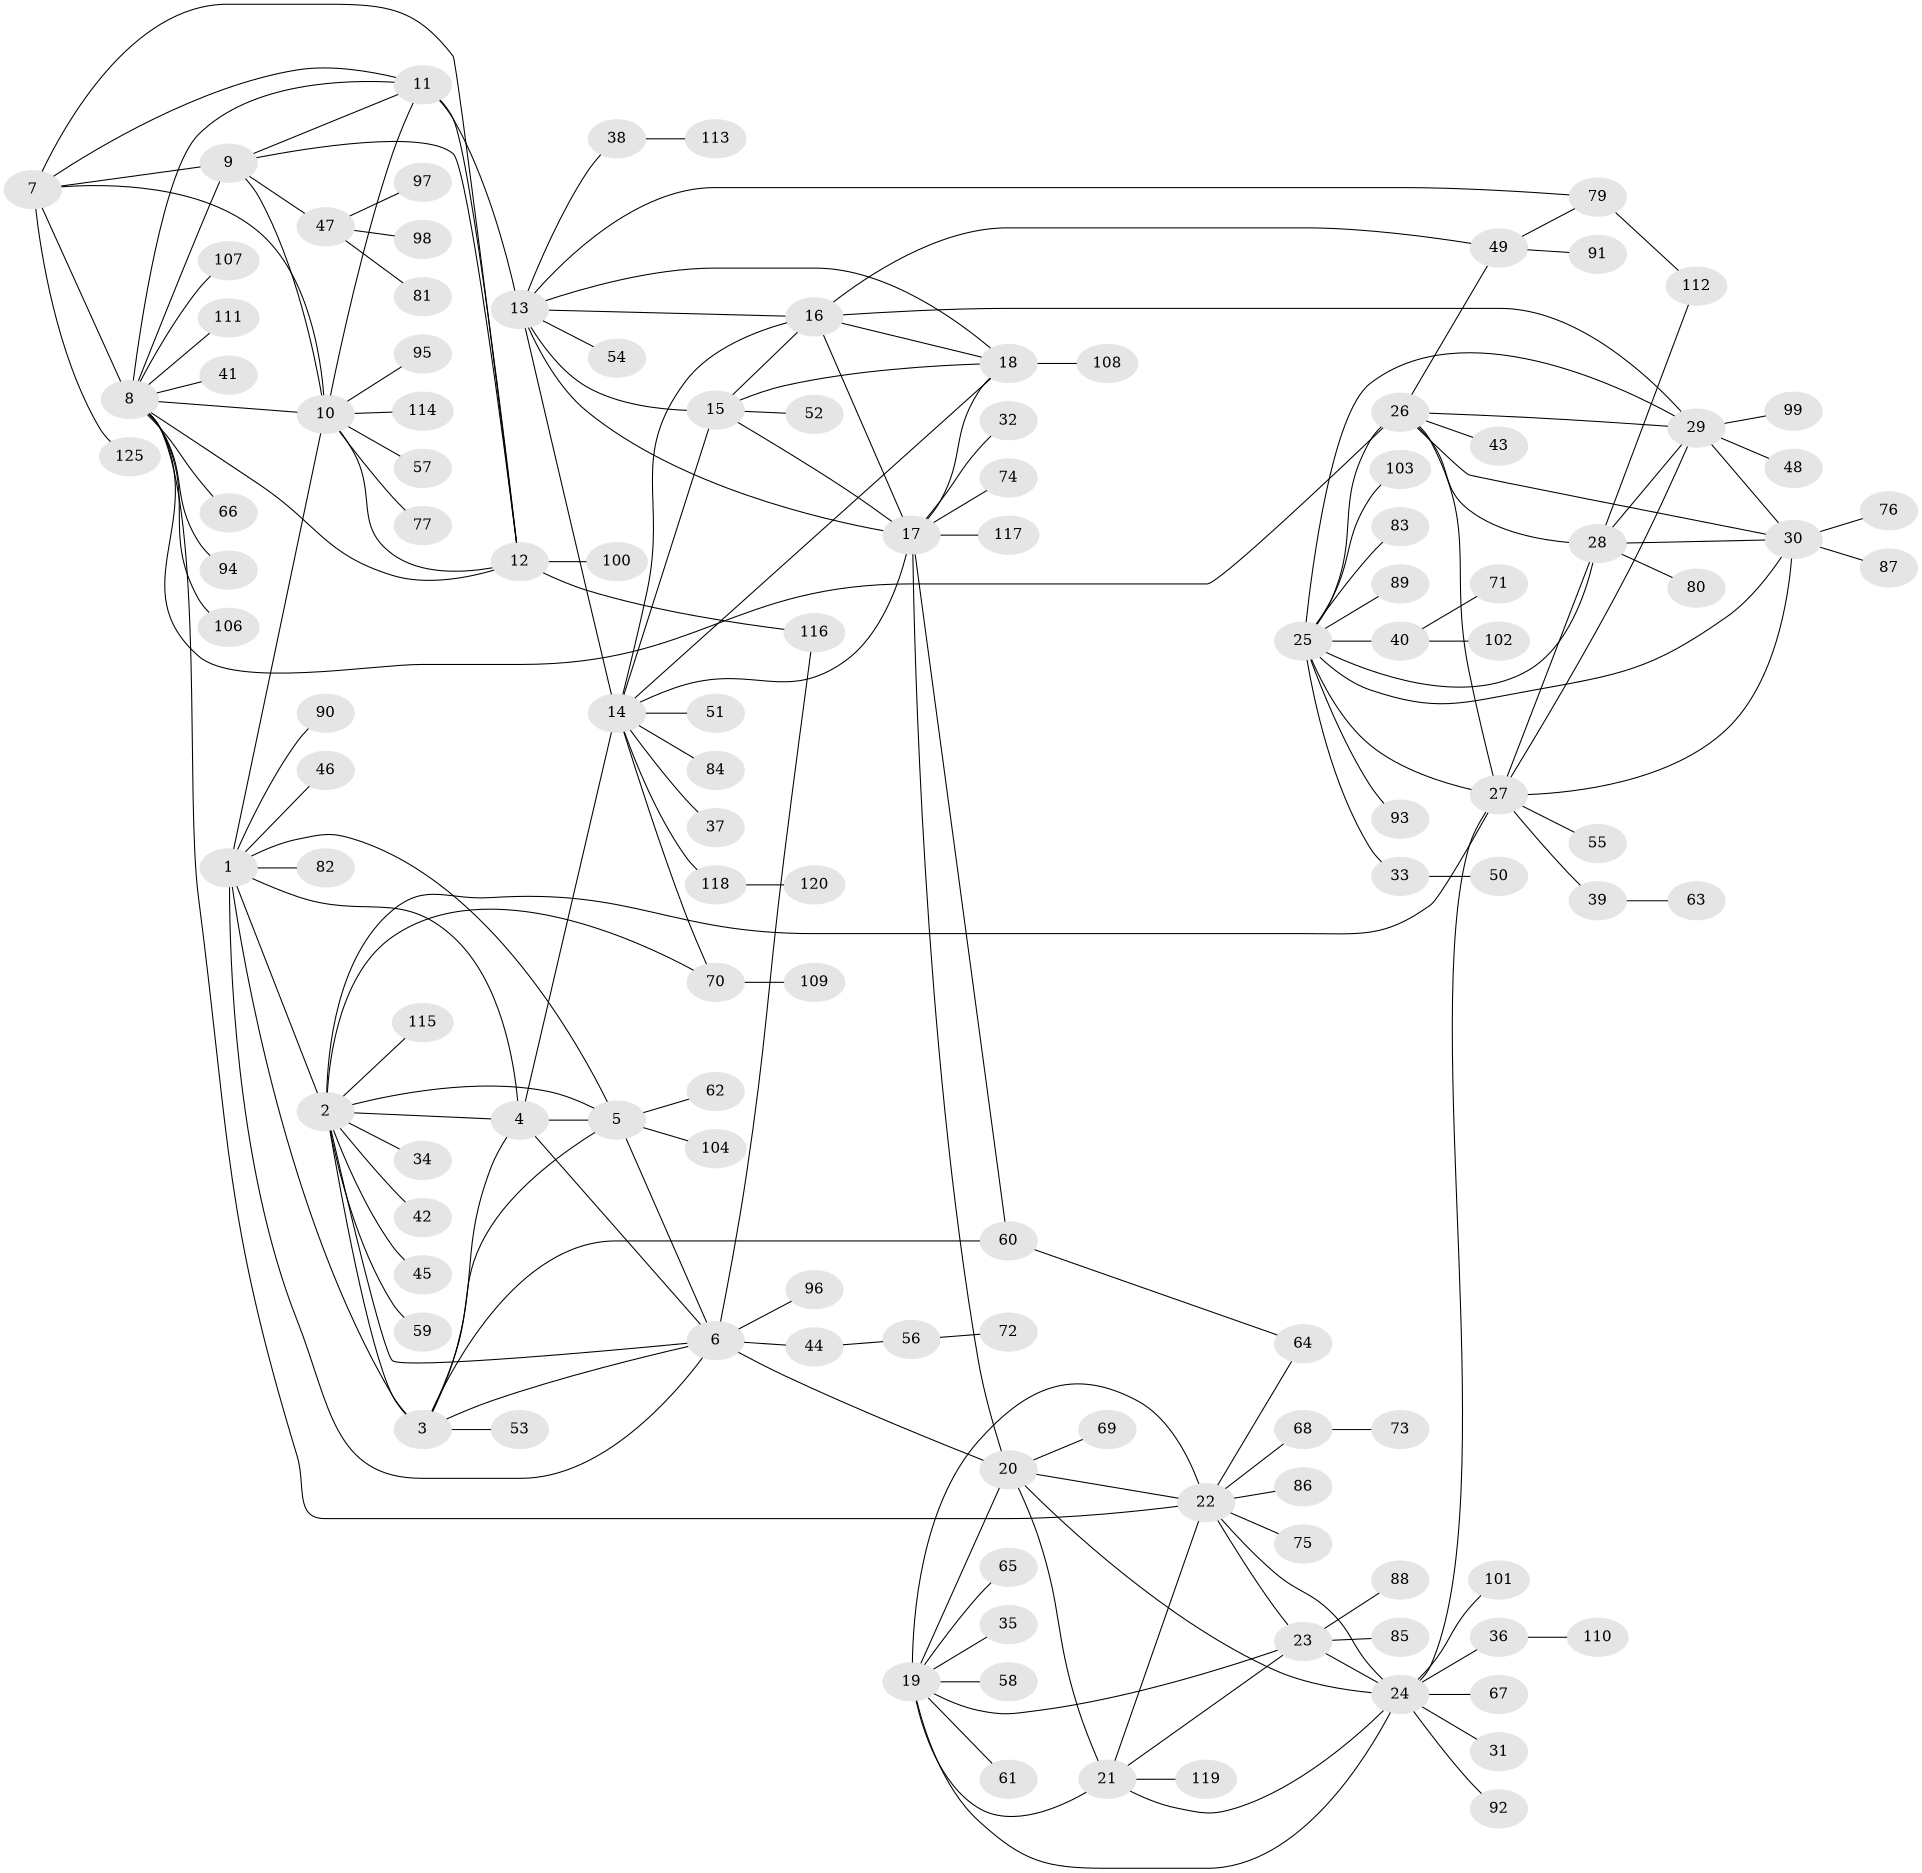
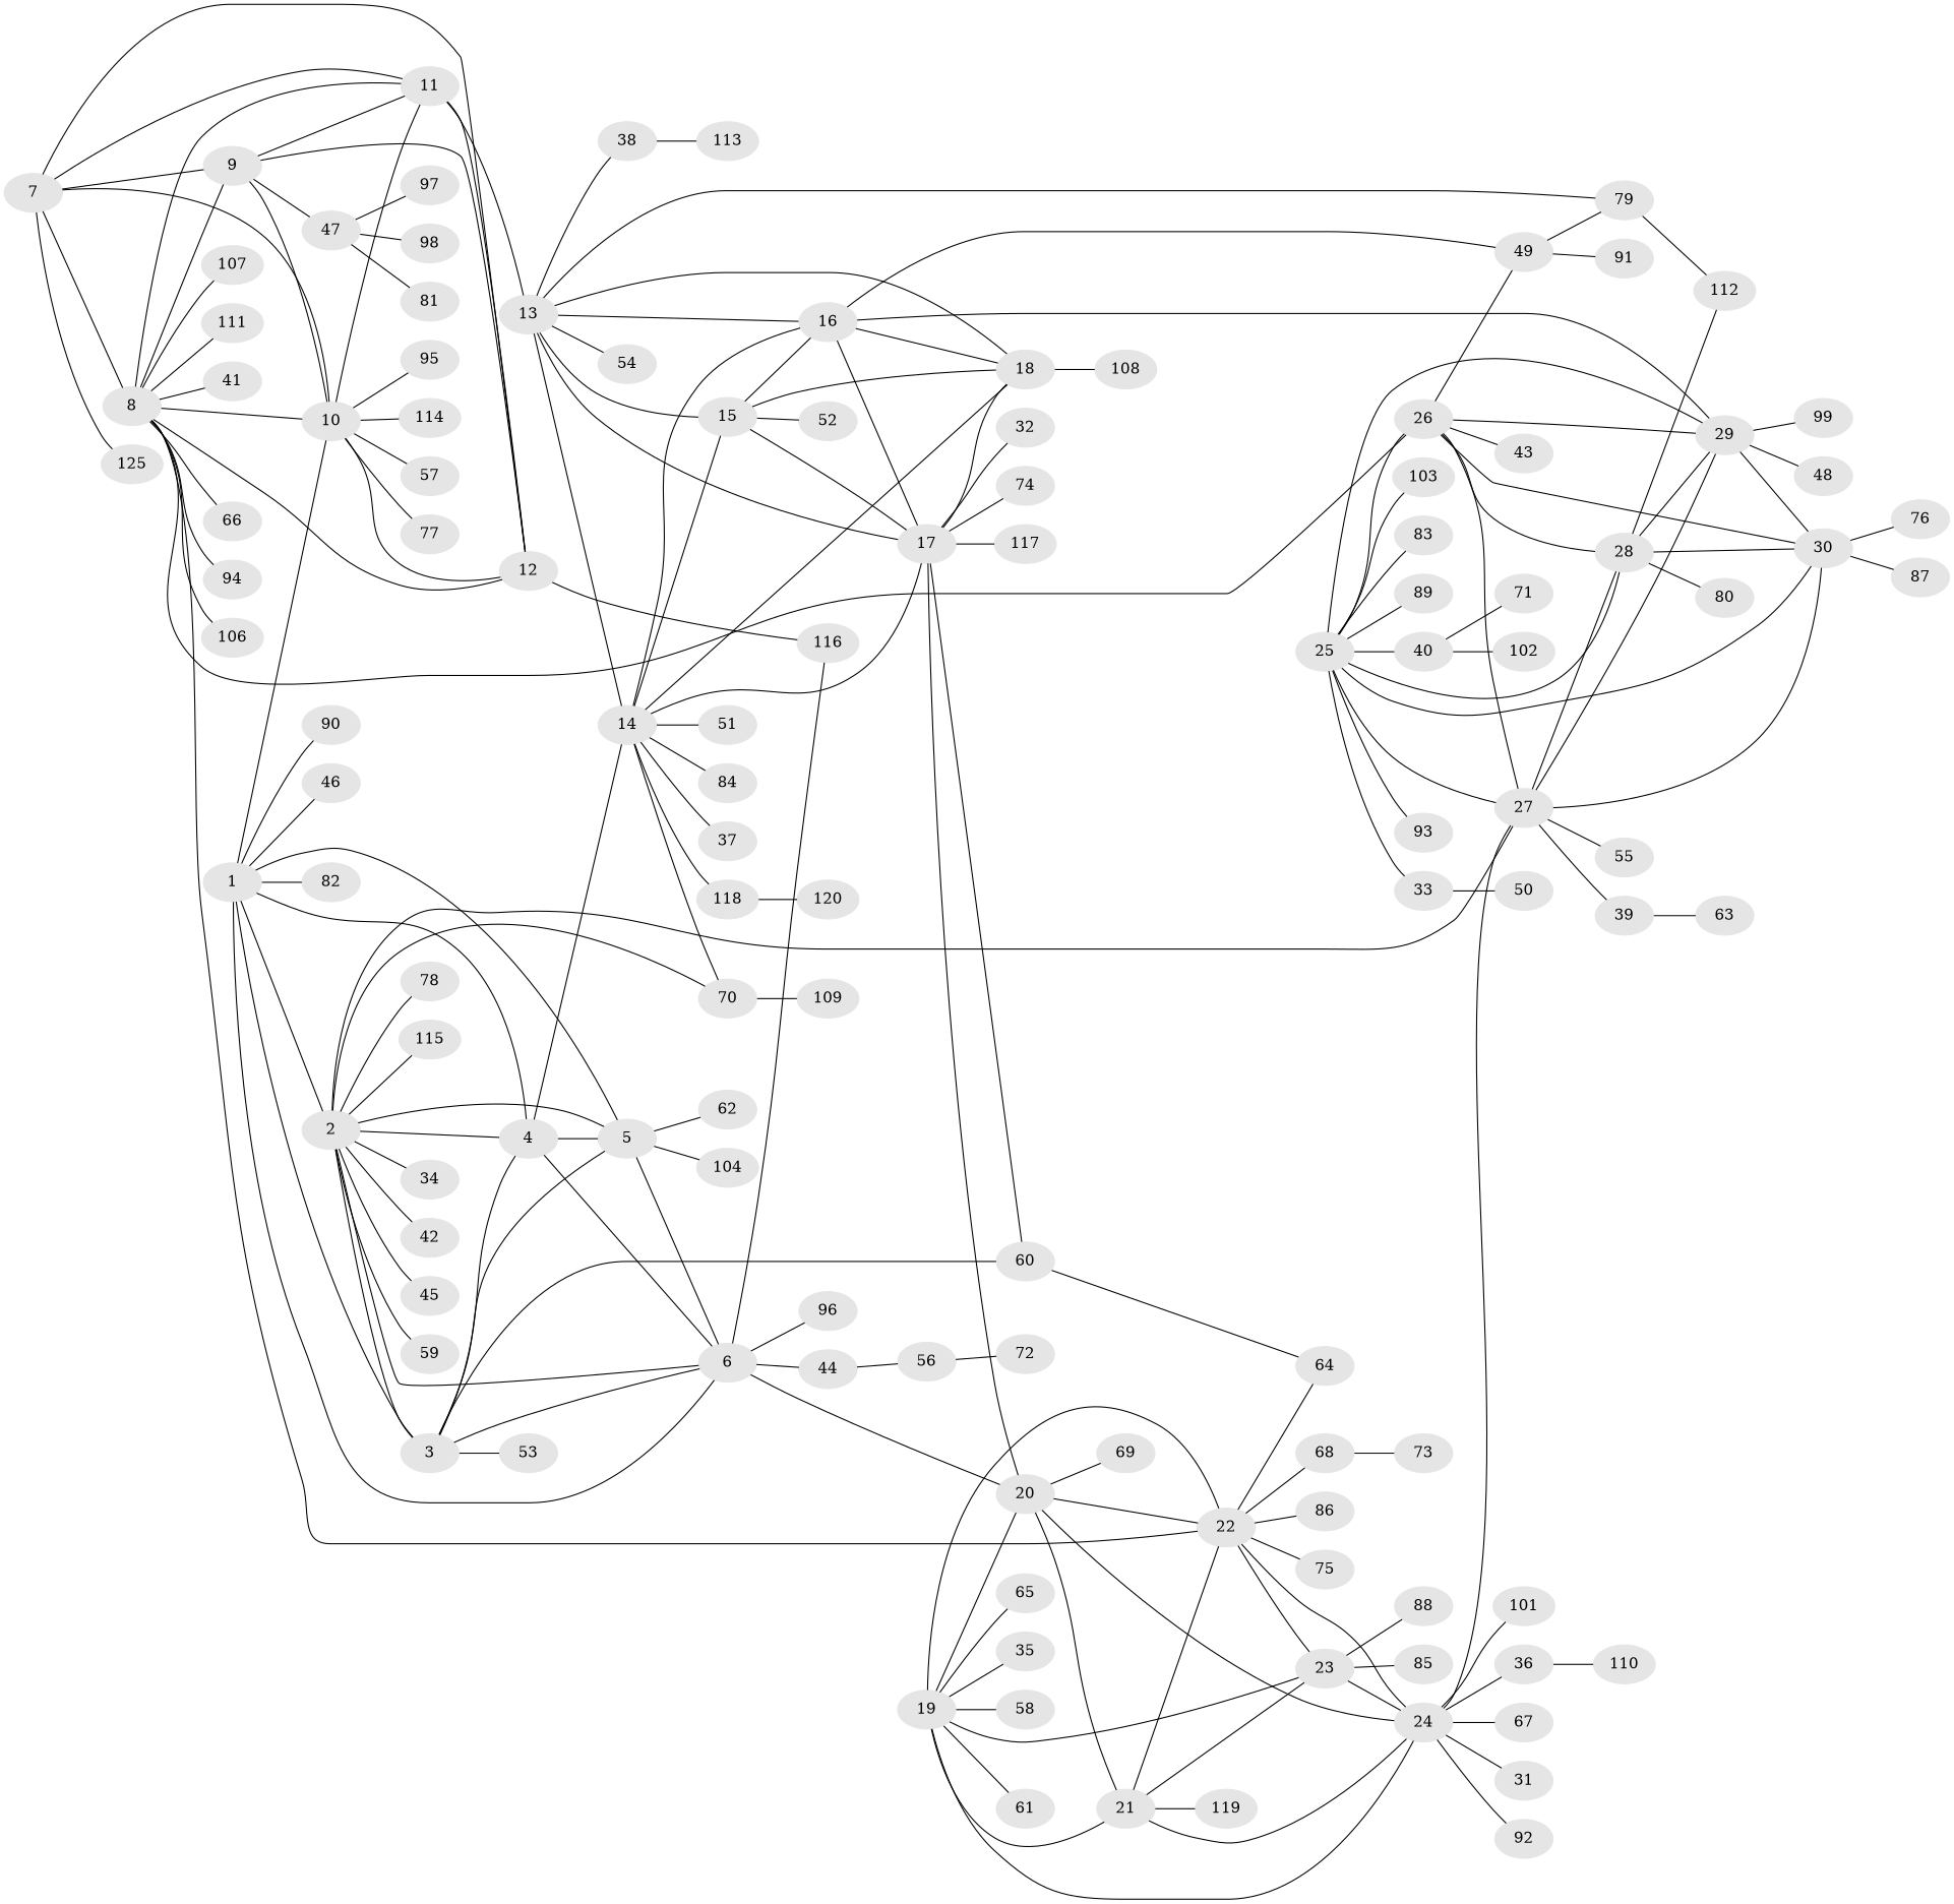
  graph {
    rankdir=LR
    node [color=gray90 style=filled]
    1
    2
    3
    4
    5
    6
    10
    46
    82
    90
    27
    34
    42
    45
    59
    70
+   78
    115
    53
    60
    14
    62
    104
    20
    44
    96
    116
    11
    12
    57
    77
    95
    114
    29
    28
    30
    39
    55
    109
    64
    15
    16
    17
    18
    37
    51
    84
    118
    22
    21
    24
    69
    56
    7
    8
    9
    n57 [label=125]
    26
    41
    66
    94
    106
    107
    111
    47
    13
-   100
    23
    68
    75
    86
    49
    43
    81
    97
    98
    38
    54
    79
    52
    32
    74
    117
    108
    113
    112
    120
    48
    99
    91
    19
    35
    58
    61
    65
    119
    85
    88
    31
    36
    67
    92
    101
    73
    110
    25
    33
    40
    83
    89
    93
    103
    80
    76
    87
    50
    71
    102
    63
    72
    1 -- 2
    1 -- 3
    1 -- 4
    1 -- 5
    1 -- 6
    1 -- 10
    1 -- 46
    1 -- 82
    1 -- 90
    2 -- 3
    2 -- 4
    2 -- 5
    2 -- 6
    2 -- 27
    2 -- 34
    2 -- 42
    2 -- 45
    2 -- 59
    2 -- 70
+   2 -- 78
    2 -- 115
    3 -- 4
    3 -- 5
    3 -- 6
    3 -- 53
    3 -- 60
    4 -- 5
    4 -- 6
    4 -- 14
    5 -- 6
    5 -- 62
    5 -- 104
    6 -- 20
    6 -- 44
    6 -- 96
    6 -- 116
    10 -- 11
    10 -- 12
    10 -- 57
    10 -- 77
    10 -- 95
    10 -- 114
    27 -- 29
    27 -- 28
    27 -- 30
    27 -- 39
    27 -- 55
    70 -- 109
    60 -- 64
    14 -- 70
    14 -- 15
    14 -- 16
    14 -- 17
    14 -- 18
    14 -- 37
    14 -- 51
    14 -- 84
    14 -- 118
    20 -- 22
    20 -- 21
    20 -- 24
    20 -- 69
    44 -- 56
    11 -- 12
    11 -- 13
    12 -- 116
-   12 -- 100
    29 -- 30
    29 -- 48
    29 -- 99
    28 -- 29
    28 -- 30
    28 -- 112
    28 -- 80
    30 -- 76
    30 -- 87
    39 -- 63
    15 -- 16
    15 -- 17
    15 -- 18
    15 -- 52
    16 -- 29
    16 -- 17
    16 -- 18
    16 -- 49
    17 -- 60
    17 -- 20
    17 -- 18
    17 -- 32
    17 -- 74
    17 -- 117
    18 -- 108
    118 -- 120
    22 -- 64
    22 -- 24
    22 -- 23
    22 -- 68
    22 -- 75
    22 -- 86
    21 -- 22
    21 -- 24
    21 -- 23
    21 -- 119
    24 -- 27
    24 -- 31
    24 -- 36
    24 -- 67
    24 -- 92
    24 -- 101
    56 -- 72
    7 -- 10
    7 -- 11
    7 -- 12
    7 -- 8
    7 -- 9
    7 -- n57
    8 -- 10
    8 -- 11
    8 -- 12
    8 -- 22
    8 -- 9
    8 -- 26
    8 -- 41
    8 -- 66
    8 -- 94
    8 -- 106
    8 -- 107
    8 -- 111
    9 -- 10
    9 -- 11
    9 -- 12
    9 -- 47
    26 -- 27
    26 -- 29
    26 -- 28
    26 -- 30
    26 -- 49
    26 -- 43
    47 -- 81
    47 -- 97
    47 -- 98
    13 -- 14
    13 -- 15
    13 -- 16
    13 -- 17
    13 -- 18
    13 -- 38
    13 -- 54
    13 -- 79
    23 -- 24
    23 -- 85
    23 -- 88
    68 -- 73
    49 -- 79
    49 -- 91
    38 -- 113
    79 -- 112
    19 -- 20
    19 -- 22
    19 -- 21
    19 -- 24
    19 -- 23
    19 -- 35
    19 -- 58
    19 -- 61
    19 -- 65
    36 -- 110
    25 -- 27
    25 -- 29
    25 -- 28
    25 -- 30
    25 -- 26
    25 -- 33
    25 -- 40
    25 -- 83
    25 -- 89
    25 -- 93
    25 -- 103
    33 -- 50
    40 -- 71
    40 -- 102
  }
